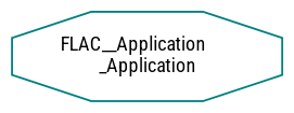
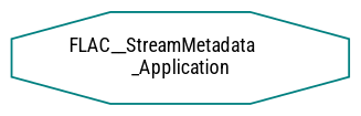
  digraph {
    rankdir=TB
    fontname="Roboto Condensed"
-   n1 [color=teal fillcolor=white fontname="Roboto Condensed" fontsize=10 height=0.2 label="FLAC__Application\l_Application" shape=octagon style=filled width=0.4]
+   n1 [color=teal fillcolor=white fontname="Roboto Condensed" fontsize=10 height=0.2 label="FLAC__StreamMetadata\l_Application" shape=octagon style=filled width=0.4]
  }
